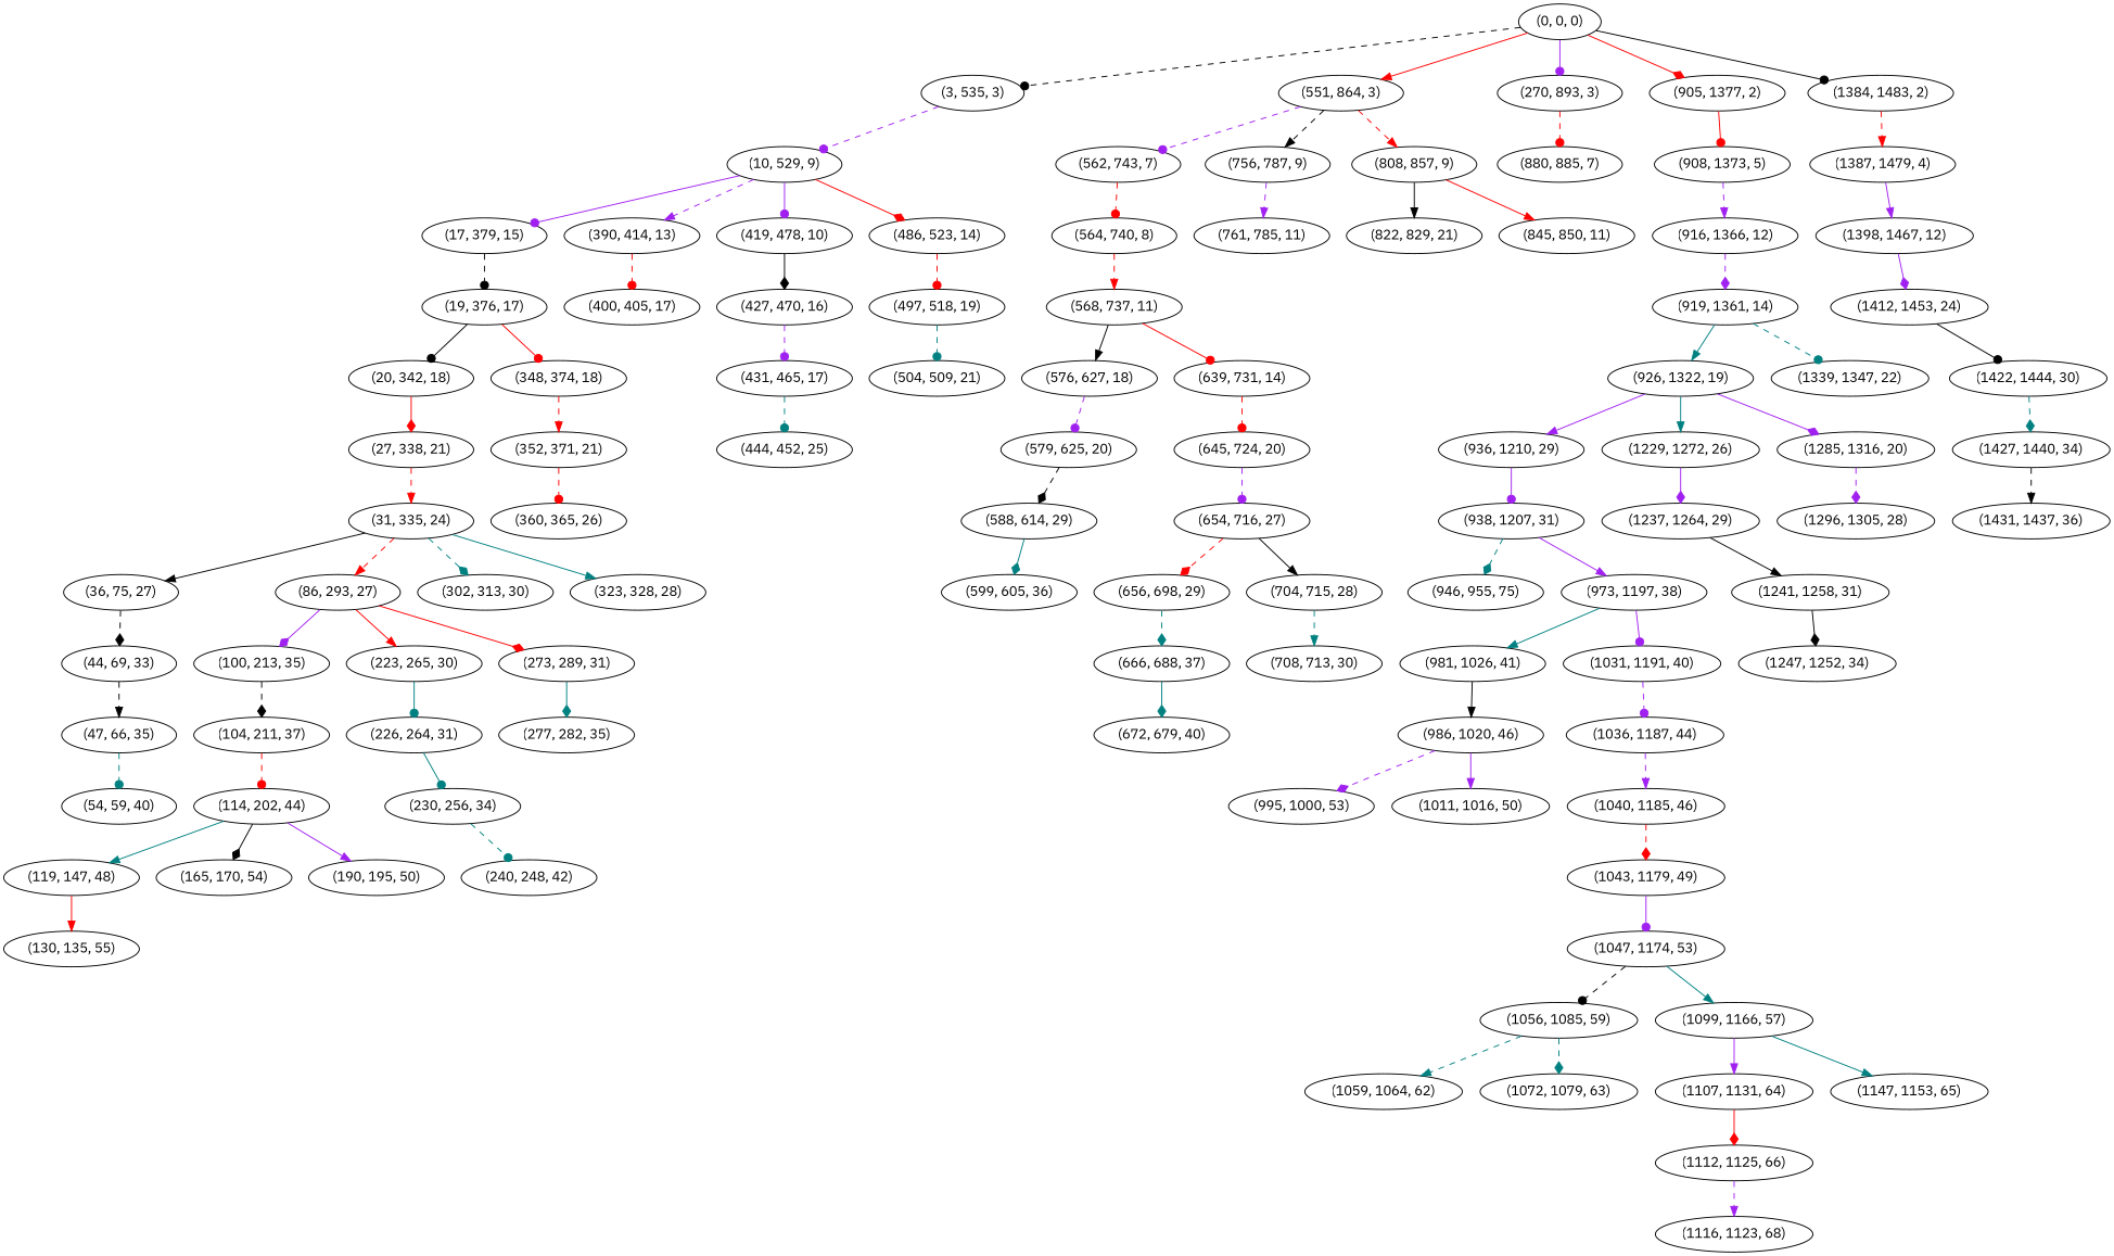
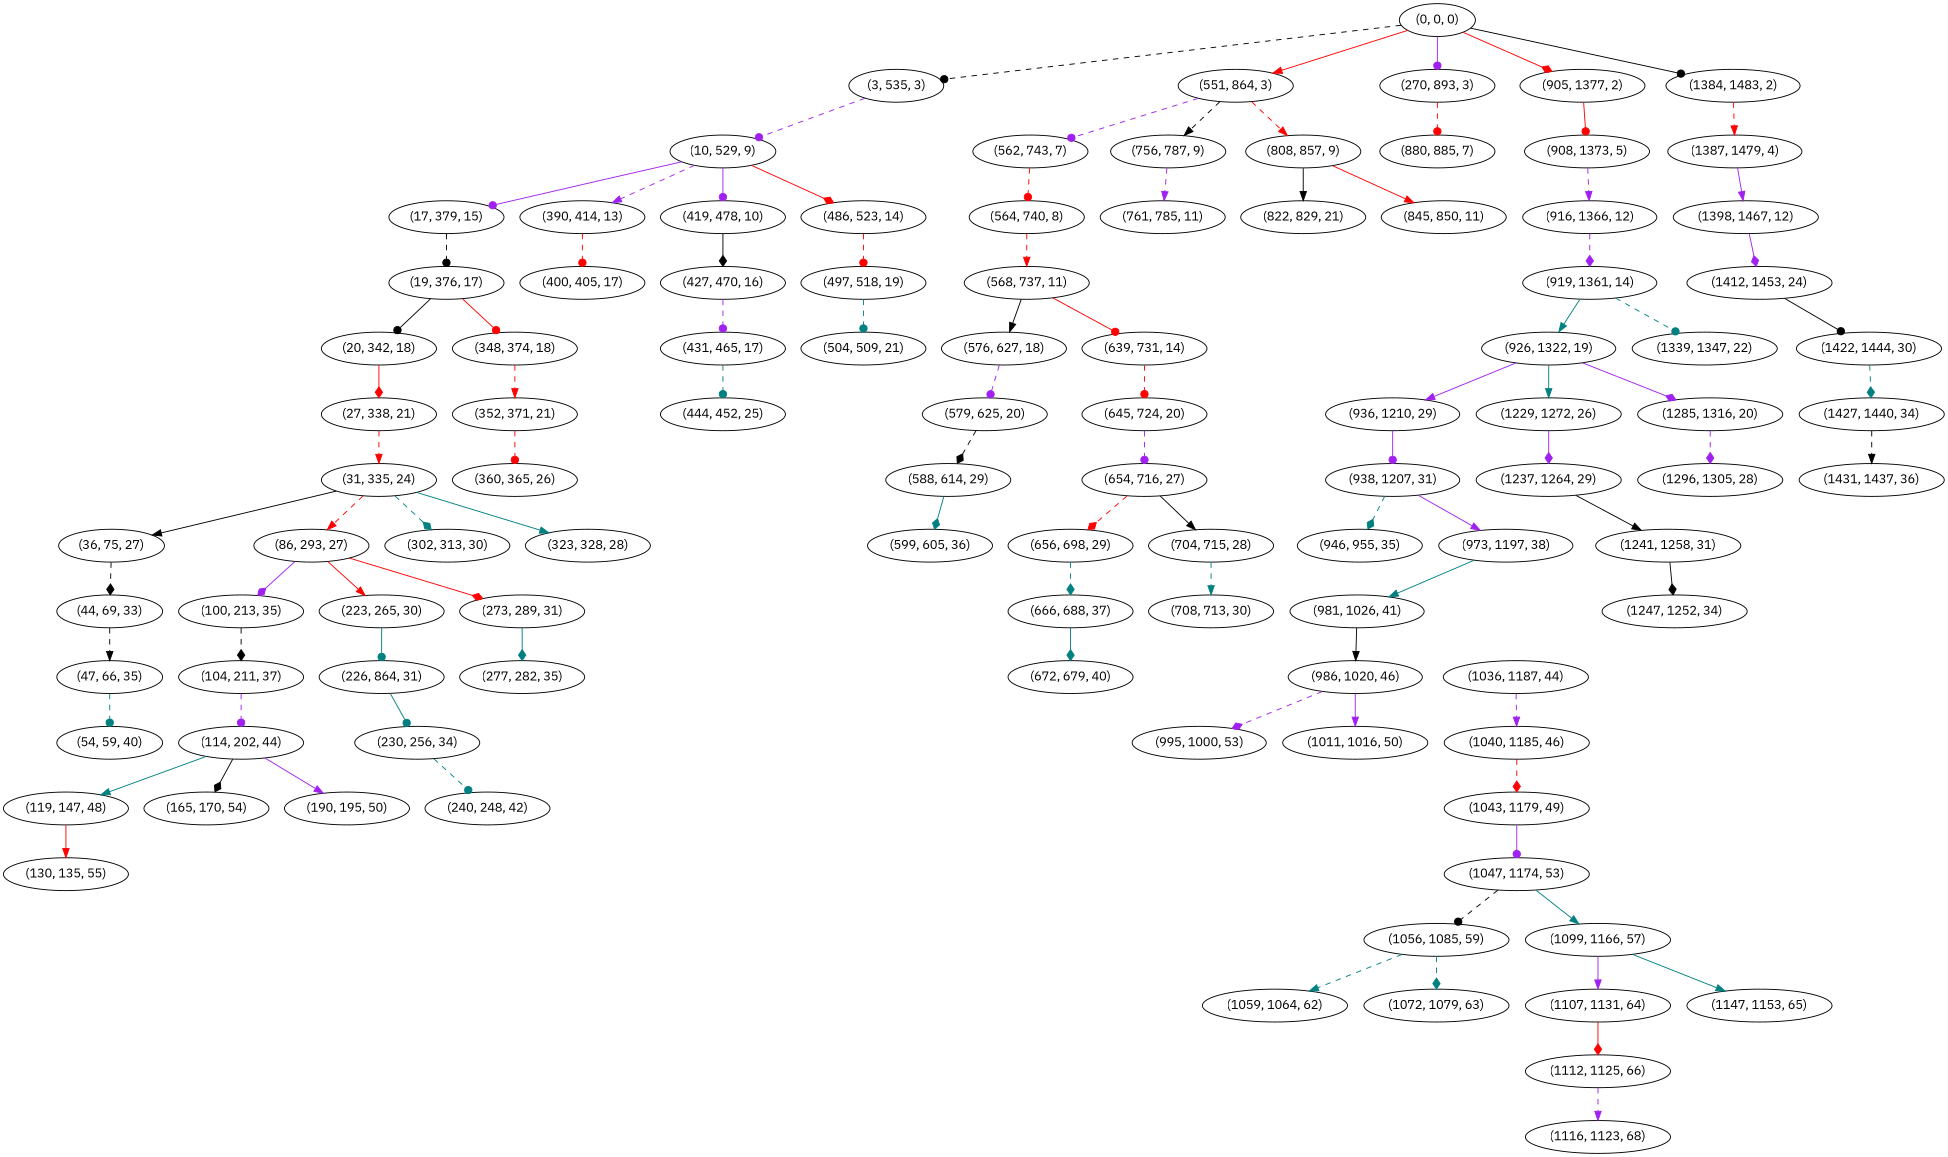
  digraph {
    fontname="IBM Plex Sans"
    node [fontname="IBM Plex Sans"]
    edge [arrowhead=normal color=purple fontname="IBM Plex Sans" style=solid]
    "(0, 0, 0)"
    "(3, 535, 3)"
    "(551, 864, 3)"
    n4 [label="(270, 893, 3)"]
    "(905, 1377, 2)"
    "(1384, 1483, 2)"
    "(10, 529, 9)"
    "(562, 743, 7)"
    "(756, 787, 9)"
    "(808, 857, 9)"
    "(880, 885, 7)"
    "(908, 1373, 5)"
    "(1387, 1479, 4)"
    "(17, 379, 15)"
    "(390, 414, 13)"
    "(419, 478, 10)"
    "(486, 523, 14)"
    "(19, 376, 17)"
    "(400, 405, 17)"
    "(427, 470, 16)"
    "(497, 518, 19)"
    "(20, 342, 18)"
    "(348, 374, 18)"
    "(27, 338, 21)"
    "(352, 371, 21)"
    "(31, 335, 24)"
    "(36, 75, 27)"
    "(86, 293, 27)"
    "(302, 313, 30)"
    "(323, 328, 28)"
    "(44, 69, 33)"
    "(100, 213, 35)"
    "(223, 265, 30)"
    "(273, 289, 31)"
    "(47, 66, 35)"
    "(54, 59, 40)"
    "(104, 211, 37)"
-   "(226, 264, 31)"
+   "(226, 264, 31)" [label="(226, 864, 31)"]
    "(277, 282, 35)"
    "(114, 202, 44)"
    "(119, 147, 48)"
    "(165, 170, 54)"
    "(190, 195, 50)"
    "(130, 135, 55)"
    "(230, 256, 34)"
    "(240, 248, 42)"
    "(360, 365, 26)"
    "(431, 465, 17)"
    "(444, 452, 25)"
    "(504, 509, 21)"
    "(564, 740, 8)"
    "(761, 785, 11)"
    "(822, 829, 21)"
    "(845, 850, 11)"
    "(568, 737, 11)"
    "(576, 627, 18)"
    "(639, 731, 14)"
    "(579, 625, 20)"
    "(645, 724, 20)"
    "(588, 614, 29)"
    "(599, 605, 36)"
    "(654, 716, 27)"
    "(656, 698, 29)"
    "(704, 715, 28)"
    "(666, 688, 37)"
    "(708, 713, 30)"
    "(672, 679, 40)"
    "(916, 1366, 12)"
    "(919, 1361, 14)"
    "(926, 1322, 19)"
    "(1339, 1347, 22)"
    "(936, 1210, 29)"
    "(1229, 1272, 26)"
    "(1285, 1316, 20)"
    "(938, 1207, 31)"
    "(1237, 1264, 29)"
    "(1296, 1305, 28)"
-   "(946, 955, 35)" [label="(946, 955, 75)"]
+   "(946, 955, 35)"
    "(973, 1197, 38)"
    "(981, 1026, 41)"
-   "(1031, 1191, 40)"
    "(986, 1020, 46)"
    "(1036, 1187, 44)"
    "(995, 1000, 53)"
    "(1011, 1016, 50)"
    "(1040, 1185, 46)"
    "(1043, 1179, 49)"
    "(1047, 1174, 53)"
    "(1056, 1085, 59)"
    "(1099, 1166, 57)"
    "(1059, 1064, 62)"
    "(1072, 1079, 63)"
    "(1107, 1131, 64)"
    "(1147, 1153, 65)"
    "(1112, 1125, 66)"
    "(1116, 1123, 68)"
    "(1241, 1258, 31)"
    "(1247, 1252, 34)"
    "(1398, 1467, 12)"
    "(1412, 1453, 24)"
    "(1422, 1444, 30)"
    "(1427, 1440, 34)"
    "(1431, 1437, 36)"
    "(0, 0, 0)" -> "(3, 535, 3)" [arrowhead=dot color=black style=dashed]
    "(0, 0, 0)" -> "(551, 864, 3)" [color=red]
    "(0, 0, 0)" -> n4 [arrowhead=dot]
    "(0, 0, 0)" -> "(905, 1377, 2)" [arrowhead=diamond color=red]
    "(0, 0, 0)" -> "(1384, 1483, 2)" [arrowhead=dot color=black]
    "(3, 535, 3)" -> "(10, 529, 9)" [arrowhead=dot style=dashed]
    "(551, 864, 3)" -> "(562, 743, 7)" [arrowhead=dot style=dashed]
    "(551, 864, 3)" -> "(756, 787, 9)" [color=black style=dashed]
    "(551, 864, 3)" -> "(808, 857, 9)" [color=red style=dashed]
    n4 -> "(880, 885, 7)" [arrowhead=dot color=red style=dashed]
    "(905, 1377, 2)" -> "(908, 1373, 5)" [arrowhead=dot color=red]
    "(1384, 1483, 2)" -> "(1387, 1479, 4)" [color=red style=dashed]
    "(10, 529, 9)" -> "(17, 379, 15)" [arrowhead=dot]
    "(10, 529, 9)" -> "(390, 414, 13)" [style=dashed]
    "(10, 529, 9)" -> "(419, 478, 10)" [arrowhead=dot]
    "(10, 529, 9)" -> "(486, 523, 14)" [arrowhead=diamond color=red]
    "(562, 743, 7)" -> "(564, 740, 8)" [arrowhead=dot color=red style=dashed]
    "(756, 787, 9)" -> "(761, 785, 11)" [style=dashed]
    "(808, 857, 9)" -> "(822, 829, 21)" [color=black]
    "(808, 857, 9)" -> "(845, 850, 11)" [color=red]
    "(908, 1373, 5)" -> "(916, 1366, 12)" [style=dashed]
    "(1387, 1479, 4)" -> "(1398, 1467, 12)"
    "(17, 379, 15)" -> "(19, 376, 17)" [arrowhead=dot color=black style=dashed]
    "(390, 414, 13)" -> "(400, 405, 17)" [arrowhead=dot color=red style=dashed]
    "(419, 478, 10)" -> "(427, 470, 16)" [arrowhead=diamond color=black]
    "(486, 523, 14)" -> "(497, 518, 19)" [arrowhead=dot color=red style=dashed]
    "(19, 376, 17)" -> "(20, 342, 18)" [arrowhead=dot color=black]
    "(19, 376, 17)" -> "(348, 374, 18)" [arrowhead=dot color=red]
    "(427, 470, 16)" -> "(431, 465, 17)" [arrowhead=dot style=dashed]
    "(497, 518, 19)" -> "(504, 509, 21)" [arrowhead=dot color=teal style=dashed]
    "(20, 342, 18)" -> "(27, 338, 21)" [arrowhead=diamond color=red]
    "(348, 374, 18)" -> "(352, 371, 21)" [color=red style=dashed]
    "(27, 338, 21)" -> "(31, 335, 24)" [color=red style=dashed]
    "(352, 371, 21)" -> "(360, 365, 26)" [arrowhead=dot color=red style=dashed]
    "(31, 335, 24)" -> "(36, 75, 27)" [color=black]
    "(31, 335, 24)" -> "(86, 293, 27)" [color=red style=dashed]
    "(31, 335, 24)" -> "(302, 313, 30)" [arrowhead=diamond color=teal style=dashed]
    "(31, 335, 24)" -> "(323, 328, 28)" [color=teal]
    "(36, 75, 27)" -> "(44, 69, 33)" [arrowhead=diamond color=black style=dashed]
    "(86, 293, 27)" -> "(100, 213, 35)" [arrowhead=diamond]
    "(86, 293, 27)" -> "(223, 265, 30)" [color=red]
    "(86, 293, 27)" -> "(273, 289, 31)" [arrowhead=diamond color=red]
    "(44, 69, 33)" -> "(47, 66, 35)" [color=black style=dashed]
    "(100, 213, 35)" -> "(104, 211, 37)" [arrowhead=diamond color=black style=dashed]
    "(223, 265, 30)" -> "(226, 264, 31)" [arrowhead=dot color=teal]
    "(273, 289, 31)" -> "(277, 282, 35)" [arrowhead=diamond color=teal]
    "(47, 66, 35)" -> "(54, 59, 40)" [arrowhead=dot color=teal style=dashed]
-   "(104, 211, 37)" -> "(114, 202, 44)" [arrowhead=dot color=red style=dashed]
+   "(104, 211, 37)" -> "(114, 202, 44)" [arrowhead=dot style=dashed]
    "(226, 264, 31)" -> "(230, 256, 34)" [arrowhead=dot color=teal]
    "(114, 202, 44)" -> "(119, 147, 48)" [color=teal]
    "(114, 202, 44)" -> "(165, 170, 54)" [arrowhead=diamond color=black]
    "(114, 202, 44)" -> "(190, 195, 50)"
    "(119, 147, 48)" -> "(130, 135, 55)" [color=red]
    "(230, 256, 34)" -> "(240, 248, 42)" [arrowhead=dot color=teal style=dashed]
    "(431, 465, 17)" -> "(444, 452, 25)" [arrowhead=dot color=teal style=dashed]
    "(564, 740, 8)" -> "(568, 737, 11)" [color=red style=dashed]
    "(568, 737, 11)" -> "(576, 627, 18)" [color=black]
    "(568, 737, 11)" -> "(639, 731, 14)" [arrowhead=dot color=red]
    "(576, 627, 18)" -> "(579, 625, 20)" [arrowhead=dot style=dashed]
    "(639, 731, 14)" -> "(645, 724, 20)" [arrowhead=dot color=red style=dashed]
    "(579, 625, 20)" -> "(588, 614, 29)" [arrowhead=diamond color=black style=dashed]
    "(645, 724, 20)" -> "(654, 716, 27)" [arrowhead=dot style=dashed]
    "(588, 614, 29)" -> "(599, 605, 36)" [arrowhead=diamond color=teal]
    "(654, 716, 27)" -> "(656, 698, 29)" [arrowhead=diamond color=red style=dashed]
    "(654, 716, 27)" -> "(704, 715, 28)" [color=black]
    "(656, 698, 29)" -> "(666, 688, 37)" [arrowhead=diamond color=teal style=dashed]
    "(704, 715, 28)" -> "(708, 713, 30)" [color=teal style=dashed]
    "(666, 688, 37)" -> "(672, 679, 40)" [arrowhead=diamond color=teal]
    "(916, 1366, 12)" -> "(919, 1361, 14)" [arrowhead=diamond style=dashed]
    "(919, 1361, 14)" -> "(926, 1322, 19)" [color=teal]
    "(919, 1361, 14)" -> "(1339, 1347, 22)" [arrowhead=dot color=teal style=dashed]
    "(926, 1322, 19)" -> "(936, 1210, 29)"
    "(926, 1322, 19)" -> "(1229, 1272, 26)" [color=teal]
    "(926, 1322, 19)" -> "(1285, 1316, 20)" [arrowhead=diamond]
    "(936, 1210, 29)" -> "(938, 1207, 31)" [arrowhead=dot]
    "(1229, 1272, 26)" -> "(1237, 1264, 29)" [arrowhead=diamond]
    "(1285, 1316, 20)" -> "(1296, 1305, 28)" [arrowhead=diamond style=dashed]
    "(938, 1207, 31)" -> "(946, 955, 35)" [arrowhead=diamond color=teal style=dashed]
    "(938, 1207, 31)" -> "(973, 1197, 38)"
    "(1237, 1264, 29)" -> "(1241, 1258, 31)" [color=black]
    "(973, 1197, 38)" -> "(981, 1026, 41)" [color=teal]
-   "(973, 1197, 38)" -> "(1031, 1191, 40)" [arrowhead=dot]
    "(981, 1026, 41)" -> "(986, 1020, 46)" [color=black]
-   "(1031, 1191, 40)" -> "(1036, 1187, 44)" [arrowhead=dot style=dashed]
    "(986, 1020, 46)" -> "(995, 1000, 53)" [arrowhead=diamond style=dashed]
    "(986, 1020, 46)" -> "(1011, 1016, 50)"
    "(1036, 1187, 44)" -> "(1040, 1185, 46)" [style=dashed]
    "(1040, 1185, 46)" -> "(1043, 1179, 49)" [arrowhead=diamond color=red style=dashed]
    "(1043, 1179, 49)" -> "(1047, 1174, 53)" [arrowhead=dot]
    "(1047, 1174, 53)" -> "(1056, 1085, 59)" [arrowhead=dot color=black style=dashed]
    "(1047, 1174, 53)" -> "(1099, 1166, 57)" [color=teal]
    "(1056, 1085, 59)" -> "(1059, 1064, 62)" [color=teal style=dashed]
    "(1056, 1085, 59)" -> "(1072, 1079, 63)" [arrowhead=diamond color=teal style=dashed]
    "(1099, 1166, 57)" -> "(1107, 1131, 64)"
    "(1099, 1166, 57)" -> "(1147, 1153, 65)" [color=teal]
    "(1107, 1131, 64)" -> "(1112, 1125, 66)" [arrowhead=diamond color=red]
    "(1112, 1125, 66)" -> "(1116, 1123, 68)" [style=dashed]
    "(1241, 1258, 31)" -> "(1247, 1252, 34)" [arrowhead=diamond color=black]
    "(1398, 1467, 12)" -> "(1412, 1453, 24)" [arrowhead=diamond]
    "(1412, 1453, 24)" -> "(1422, 1444, 30)" [arrowhead=dot color=black]
    "(1422, 1444, 30)" -> "(1427, 1440, 34)" [arrowhead=diamond color=teal style=dashed]
    "(1427, 1440, 34)" -> "(1431, 1437, 36)" [color=black style=dashed]
  }
